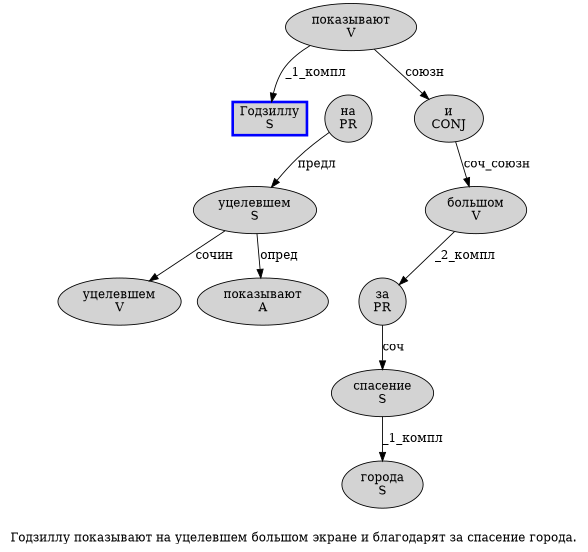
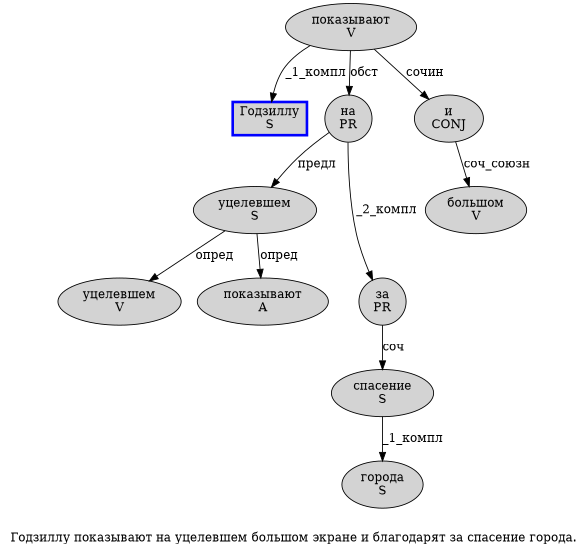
  digraph {
    label="Годзиллу показывают на уцелевшем большом экране и благодарят за спасение города."
    node [fillcolor=lightgray penwidth=1 shape=ellipse style=filled]
    n1 [color=blue label="Годзиллу\nS" penwidth=3 shape=box]
    n2 [label="показывают\nV"]
    n3 [label="на\nPR"]
    n4 [label="и\nCONJ"]
    n5 [label="уцелевшем\nS"]
    n6 [label="большом\nV"]
    n7 [label="уцелевшем\nV"]
    n8 [label="показывают\nA"]
    n9 [label="за\nPR"]
    n10 [label="спасение\nS"]
    n11 [label="города\nS"]
    n2 -> n1 [label="_1_компл"]
-   n2 -> n4 [label="союзн"]
+   n2 -> n3 [label="обст"]
+   n2 -> n4 [label="сочин"]
    n3 -> n5 [label="предл"]
    n4 -> n6 [label="соч_союзн"]
-   n5 -> n7 [label="сочин"]
+   n5 -> n7 [label="опред"]
    n5 -> n8 [label="опред"]
-   n6 -> n9 [label="_2_компл"]
+   n3 -> n9 [label="_2_компл"]
    n9 -> n10 [label="соч"]
    n10 -> n11 [label="_1_компл"]
  }
